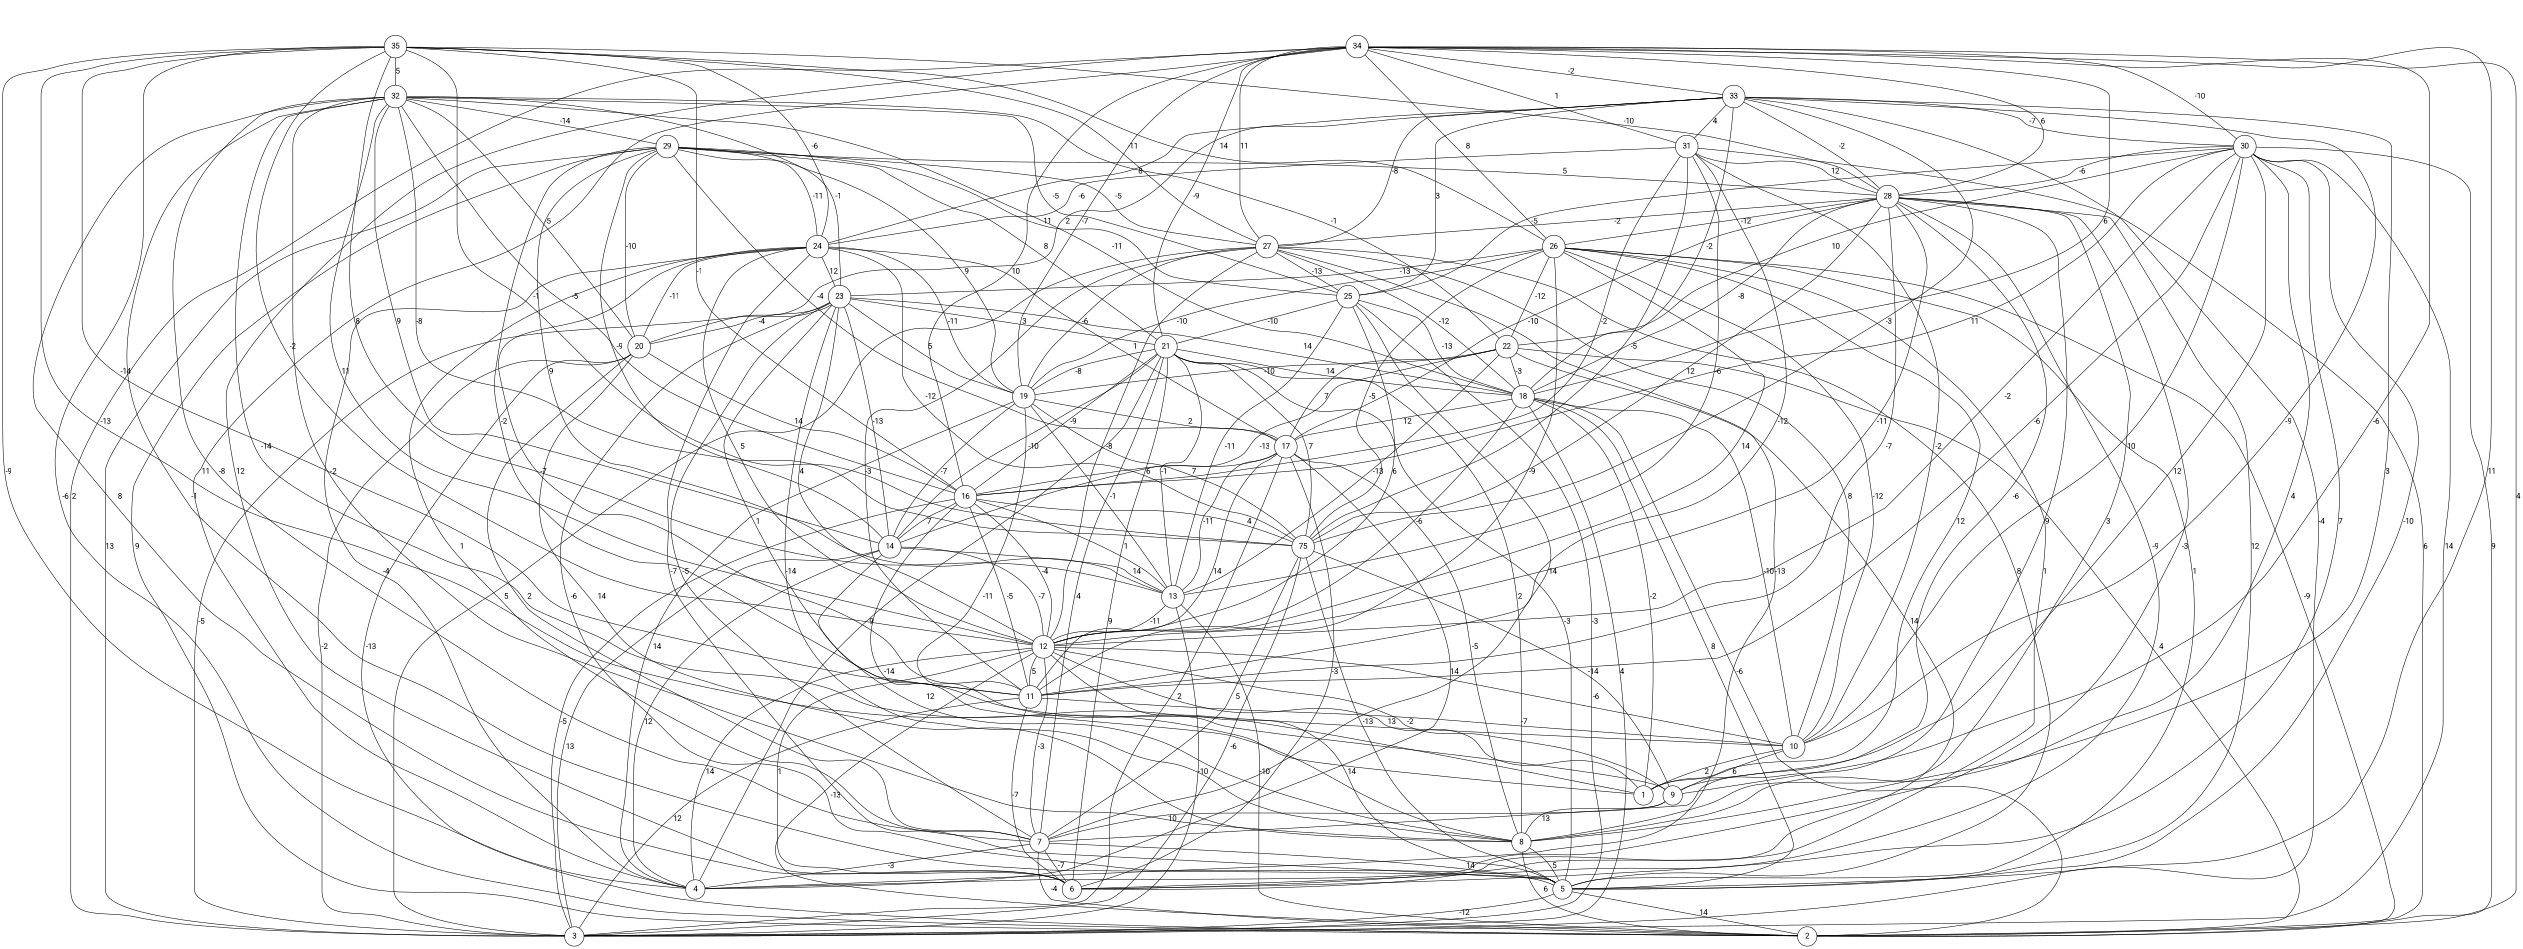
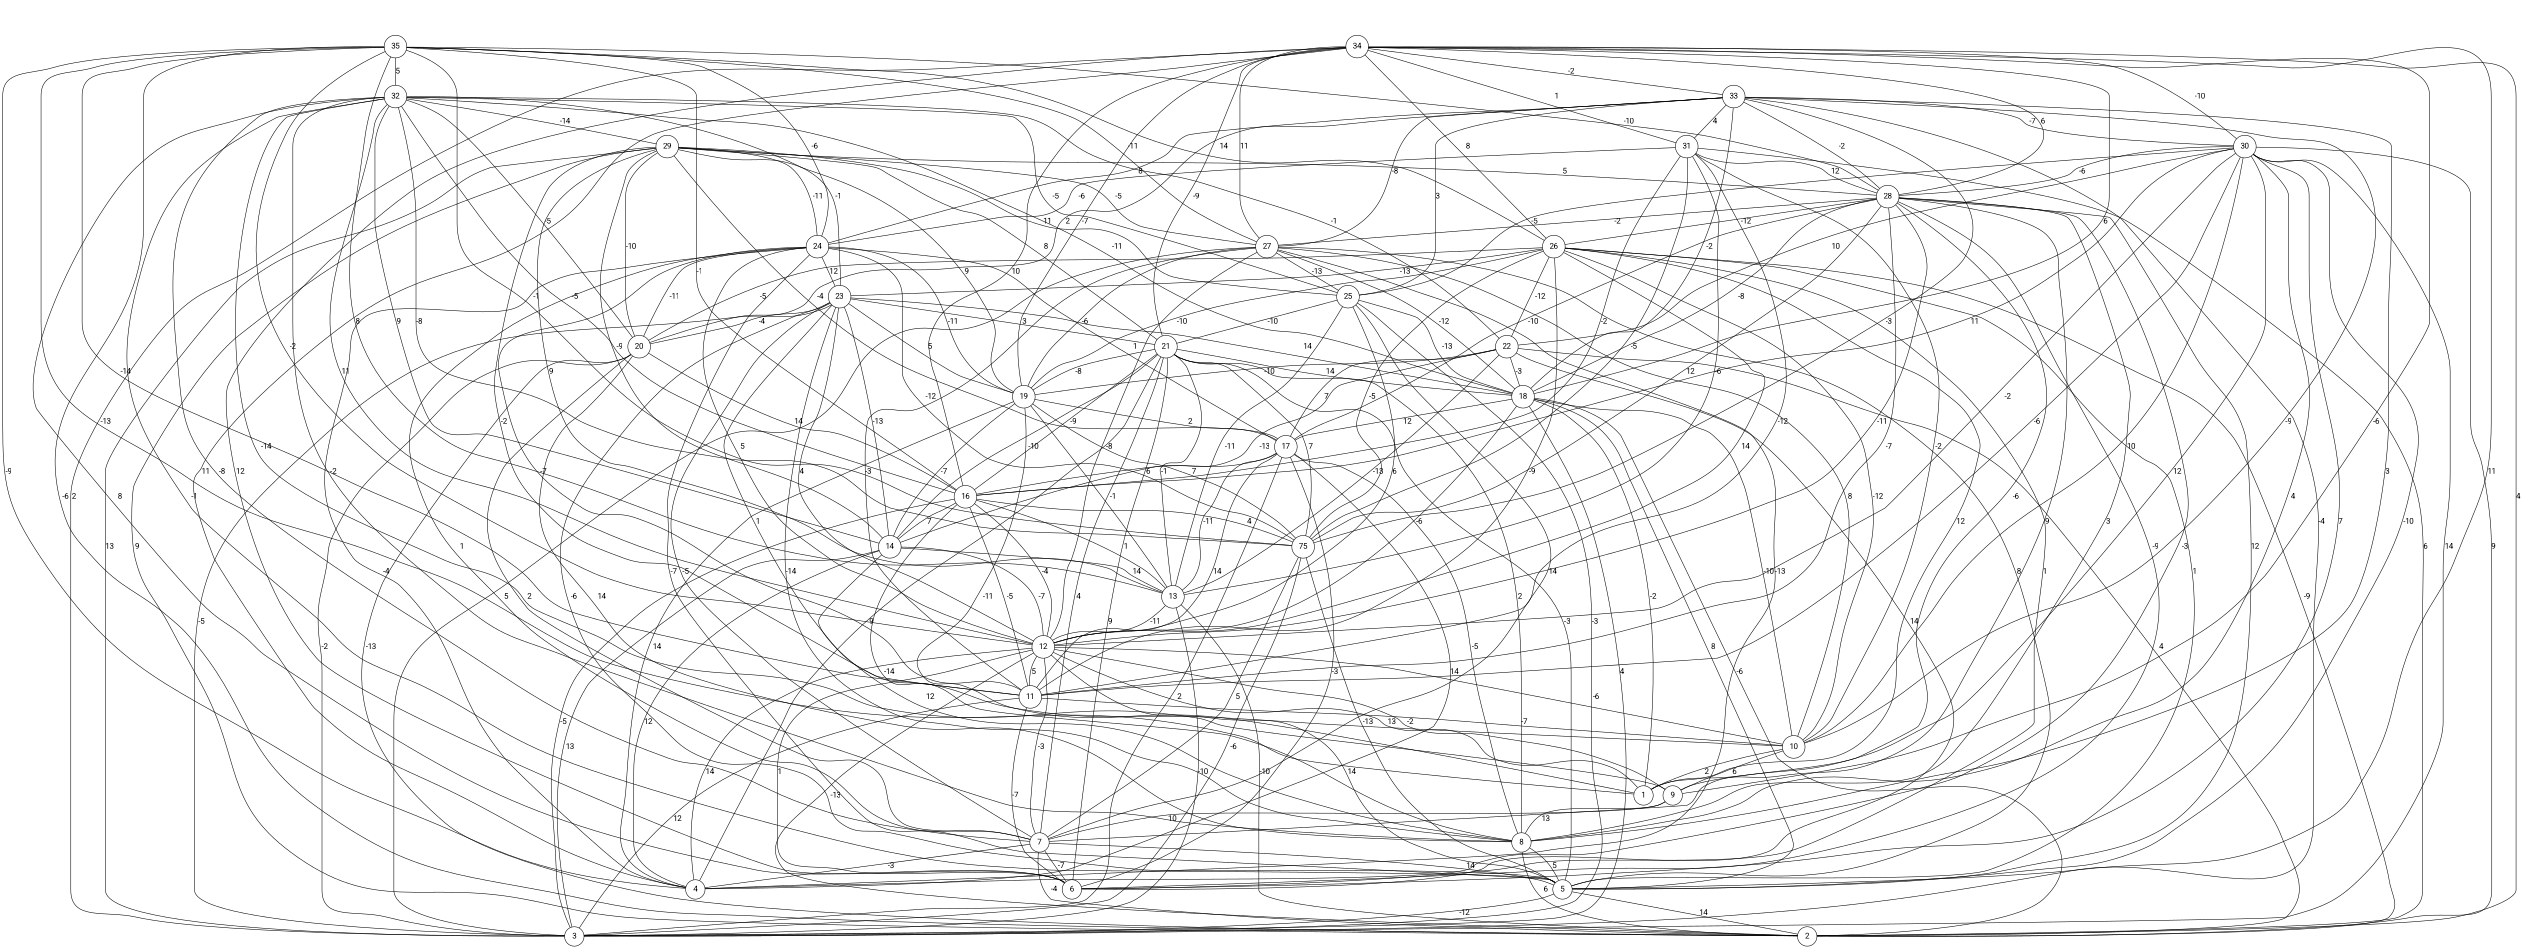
  graph {
    fontname=Roboto
    node [fontname=Roboto shape=circle]
    edge [fontname=Roboto]
    35
    1
    2
    4
    11
    12
    13
    n8 [label=75]
    16
    24
    26
    27
    28
    32
    3
    6
    10
    5
    9
    7
    8
    14
    19
    20
    23
    17
    22
    18
    25
    29
    21
    34
    30
    31
    33
    35 -- 1 [label=-13]
    35 -- 2 [label=-6]
    35 -- 4 [label=-9]
    35 -- 11 [label=-14]
    35 -- 12 [label=-2]
    35 -- 13 [label=8]
    35 -- n8 [label=-1]
    35 -- 16 [label=-1]
    35 -- 24 [label=-6]
    35 -- 26 [label=14]
    35 -- 27 [label=-11]
    35 -- 28 [label=-10]
    35 -- 32 [label=5]
    11 -- 3 [label=12]
    11 -- 6 [label=-7]
    11 -- 10 [label=-7]
    12 -- 1 [label=13]
    12 -- 2 [label=-13]
    12 -- 4 [label=14]
    12 -- 11 [label=5]
    12 -- 6 [label=1]
    12 -- 10 [label=-6]
    12 -- 5 [label=14]
    12 -- 9 [label=-2]
    12 -- 7 [label=-3]
    13 -- 2 [label=-10]
    13 -- 12 [label=-11]
    13 -- 3 [label=-10]
    n8 -- 3 [label=-6]
    n8 -- 5 [label=-13]
-   n8 -- 9 [label=-14]
    n8 -- 7 [label=5]
    16 -- 11 [label=-5]
    16 -- 12 [label=-4]
    16 -- 13 [label=1]
    16 -- n8 [label=4]
    16 -- 3 [label=-5]
    16 -- 8 [label=-14]
    16 -- 14 [label=7]
    24 -- 4 [label=-4]
    24 -- 11 [label=-7]
    24 -- 12 [label=5]
    24 -- n8 [label=-12]
    24 -- 5 [label=-7]
    24 -- 7 [label=1]
    24 -- 19 [label=-11]
    24 -- 20 [label=-11]
    24 -- 23 [label=12]
    24 -- 17 [label=1]
    26 -- 1 [label=12]
    26 -- 2 [label=-9]
    26 -- 11 [label=-9]
    26 -- 12 [label=14]
    26 -- n8 [label=-5]
    26 -- 6 [label=1]
    26 -- 10 [label=-12]
    26 -- 5 [label=1]
    26 -- 19 [label=-10]
+   26 -- 20 [label=-5]
    26 -- 23 [label=-13]
    26 -- 22 [label=-12]
    27 -- 4 [label=-13]
    27 -- 11 [label=-3]
    27 -- 12 [label=-8]
    27 -- 3 [label=5]
    27 -- 10 [label=8]
    27 -- 5 [label=8]
    27 -- 19 [label=-6]
    27 -- 18 [label=-12]
    27 -- 25 [label=-13]
    28 -- 4 [label=-3]
    28 -- 11 [label=-7]
    28 -- 12 [label=-11]
    28 -- n8 [label=12]
    28 -- 26 [label=-12]
    28 -- 27 [label=-2]
    28 -- 6 [label=-9]
    28 -- 5 [label=12]
    28 -- 9 [label=-6]
    28 -- 7 [label=9]
    28 -- 8 [label=3]
    28 -- 17 [label=-10]
    28 -- 18 [label=-8]
    32 -- 12 [label=11]
    32 -- n8 [label=-8]
    32 -- 16 [label=-5]
    32 -- 6 [label=8]
    32 -- 5 [label=-1]
    32 -- 9 [label=-14]
    32 -- 7 [label=-8]
    32 -- 8 [label=-2]
    32 -- 14 [label=9]
    32 -- 20 [label=-5]
    32 -- 23 [label=-1]
    32 -- 22 [label=-1]
    32 -- 18 [label=-11]
    32 -- 25 [label=-5]
    32 -- 29 [label=-14]
    10 -- 1 [label=2]
    10 -- 9 [label=6]
    5 -- 2 [label=14]
    5 -- 3 [label=-12]
    9 -- 7 [label=10]
    9 -- 8 [label=13]
    7 -- 2 [label=-4]
    7 -- 4 [label=-3]
    7 -- 6 [label=-7]
    7 -- 5 [label=14]
    8 -- 2 [label=6]
    8 -- 5 [label=5]
    14 -- 4 [label=12]
    14 -- 12 [label=-7]
    14 -- 13 [label=14]
    14 -- 3 [label=13]
    14 -- 8 [label=12]
    19 -- 1 [label=-11]
    19 -- 4 [label=14]
    19 -- 13 [label=-1]
    19 -- n8 [label=7]
    19 -- 14 [label=-7]
    19 -- 17 [label=2]
    20 -- 2 [label=-13]
    20 -- 16 [label=14]
    20 -- 3 [label=-2]
    20 -- 7 [label=2]
    20 -- 8 [label=14]
    23 -- 12 [label=4]
    23 -- 3 [label=-5]
    23 -- 10 [label=1]
    23 -- 5 [label=-6]
    23 -- 7 [label=-5]
    23 -- 8 [label=-14]
    23 -- 14 [label=-13]
    23 -- 19 [label=5]
    23 -- 20 [label=-4]
    23 -- 18 [label=14]
    23 -- 21 [label=3]
    17 -- 4 [label=14]
    17 -- 11 [label=14]
    17 -- 13 [label=-11]
    17 -- 16 [label=6]
    17 -- 3 [label=2]
    17 -- 6 [label=-3]
    17 -- 8 [label=-5]
    22 -- 2 [label=4]
    22 -- 13 [label=-13]
    22 -- 6 [label=14]
    22 -- 14 [label=-13]
    22 -- 19 [label=-10]
    22 -- 17 [label=7]
    22 -- 18 [label=-3]
    18 -- 1 [label=-2]
    18 -- 2 [label=-6]
    18 -- 12 [label=-6]
    18 -- 3 [label=4]
    18 -- 10 [label=-10]
    18 -- 5 [label=8]
    18 -- 17 [label=12]
    25 -- 12 [label=6]
    25 -- 13 [label=-11]
    25 -- 3 [label=-3]
    25 -- 7 [label=14]
    25 -- 18 [label=-13]
    25 -- 21 [label=-10]
    29 -- 2 [label=9]
    29 -- 11 [label=-2]
    29 -- 13 [label=9]
    29 -- 24 [label=-11]
    29 -- 27 [label=-5]
    29 -- 28 [label=5]
    29 -- 3 [label=13]
    29 -- 14 [label=-9]
    29 -- 19 [label=9]
    29 -- 20 [label=-10]
    29 -- 17 [label=-4]
    29 -- 25 [label=11]
    29 -- 21 [label=8]
    21 -- 4 [label=9]
    21 -- 13 [label=-1]
    21 -- n8 [label=7]
    21 -- 16 [label=-9]
    21 -- 6 [label=9]
    21 -- 5 [label=-3]
    21 -- 7 [label=4]
    21 -- 8 [label=2]
    21 -- 14 [label=-10]
    21 -- 19 [label=-8]
    21 -- 18 [label=14]
    34 -- 2 [label=4]
    34 -- 4 [label=11]
    34 -- 16 [label=10]
    34 -- 26 [label=8]
    34 -- 27 [label=11]
    34 -- 28 [label=6]
    34 -- 3 [label=2]
    34 -- 6 [label=12]
    34 -- 5 [label=11]
    34 -- 9 [label=-6]
    34 -- 19 [label=-7]
    34 -- 18 [label=6]
    34 -- 21 [label=-9]
    34 -- 30 [label=-10]
    34 -- 31 [label=1]
    34 -- 33 [label=-2]
    30 -- 1 [label=12]
    30 -- 2 [label=9]
    30 -- 11 [label=-6]
    30 -- 12 [label=-2]
    30 -- 16 [label=11]
    30 -- 28 [label=-6]
    30 -- 3 [label=14]
    30 -- 6 [label=7]
    30 -- 10 [label=10]
    30 -- 5 [label=-10]
    30 -- 8 [label=4]
    30 -- 22 [label=10]
    30 -- 25 [label=-5]
    31 -- 2 [label=6]
    31 -- 11 [label=-12]
    31 -- 13 [label=-6]
    31 -- n8 [label=-5]
    31 -- 16 [label=-2]
    31 -- 24 [label=-6]
    31 -- 28 [label=12]
    31 -- 10 [label=-2]
    33 -- n8 [label=-3]
    33 -- 24 [label=8]
    33 -- 27 [label=-8]
    33 -- 28 [label=-2]
    33 -- 3 [label=-4]
    33 -- 10 [label=-9]
    33 -- 8 [label=3]
    33 -- 20 [label=2]
    33 -- 18 [label=-2]
    33 -- 25 [label=3]
    33 -- 30 [label=-7]
    33 -- 31 [label=4]
  }
